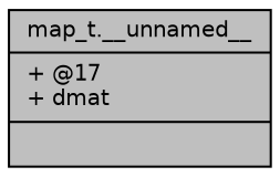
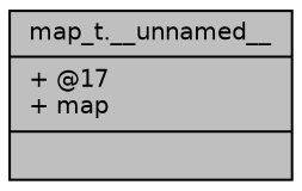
  digraph {
-   n1 [color=black fillcolor=grey75 fontcolor=black fontname=Helvetica fontsize=10 height=0.2 label="{map_t.__unnamed__\n|+ @17\l+ dmat\l|}" shape=record style=filled width=0.4]
+   n1 [color=black fillcolor=grey75 fontcolor=black fontname=Helvetica fontsize=10 height=0.2 label="{map_t.__unnamed__\n|+ @17\l+ map\l|}" shape=record style=filled width=0.4]
  }
